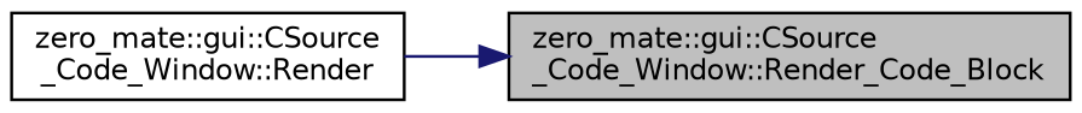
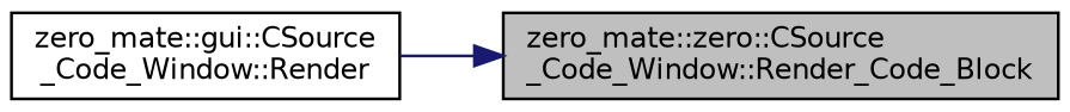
  digraph {
    rankdir=RL
    node [color=black fontname=Helvetica fontsize=10 shape=record]
-   n1 [fillcolor=grey75 fontcolor=black height=0.2 label="zero_mate::gui::CSource\l_Code_Window::Render_Code_Block" style=filled width=0.4]
+   n1 [fillcolor=grey75 fontcolor=black height=0.2 label="zero_mate::zero::CSource\l_Code_Window::Render_Code_Block" style=filled width=0.4]
    n2 [height=0.2 label="zero_mate::gui::CSource\l_Code_Window::Render" width=0.4]
    n1 -> n2 [color=midnightblue dir=back fontname=Helvetica fontsize=10 labelfontname=Helvetica labelfontsize=10 style=solid]
  }
